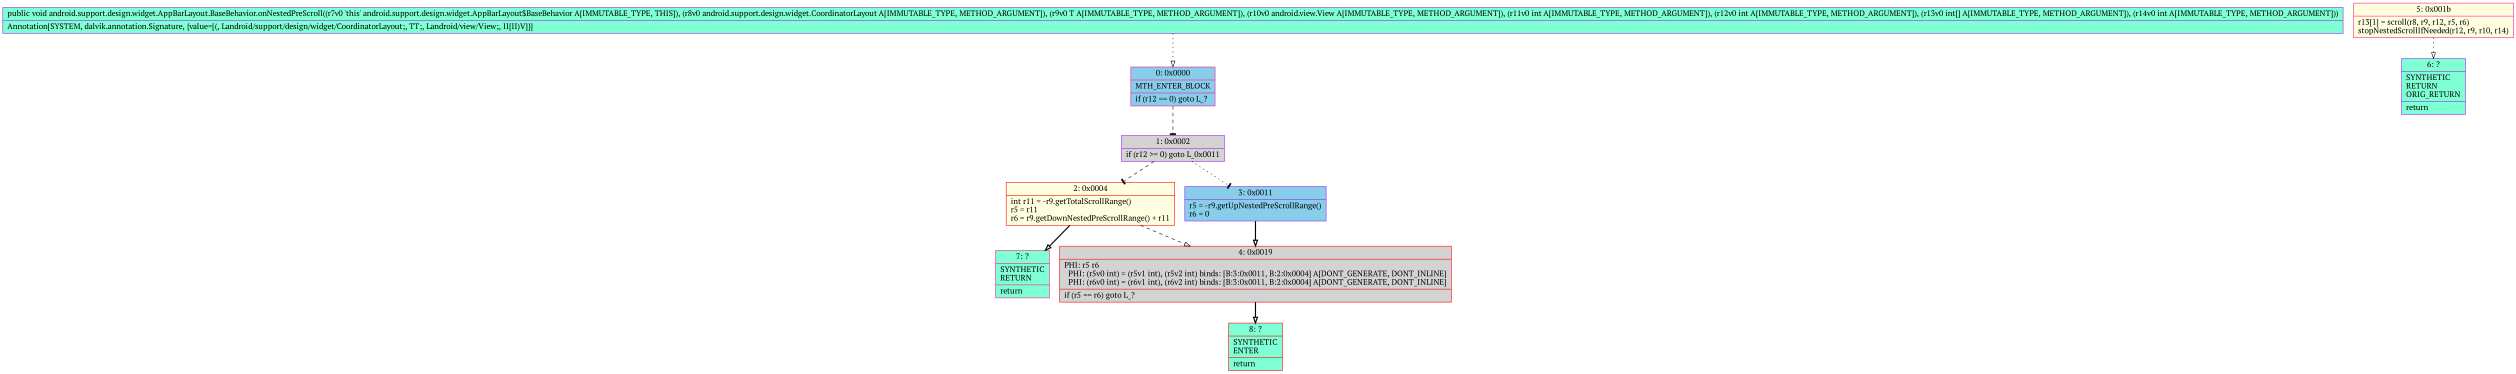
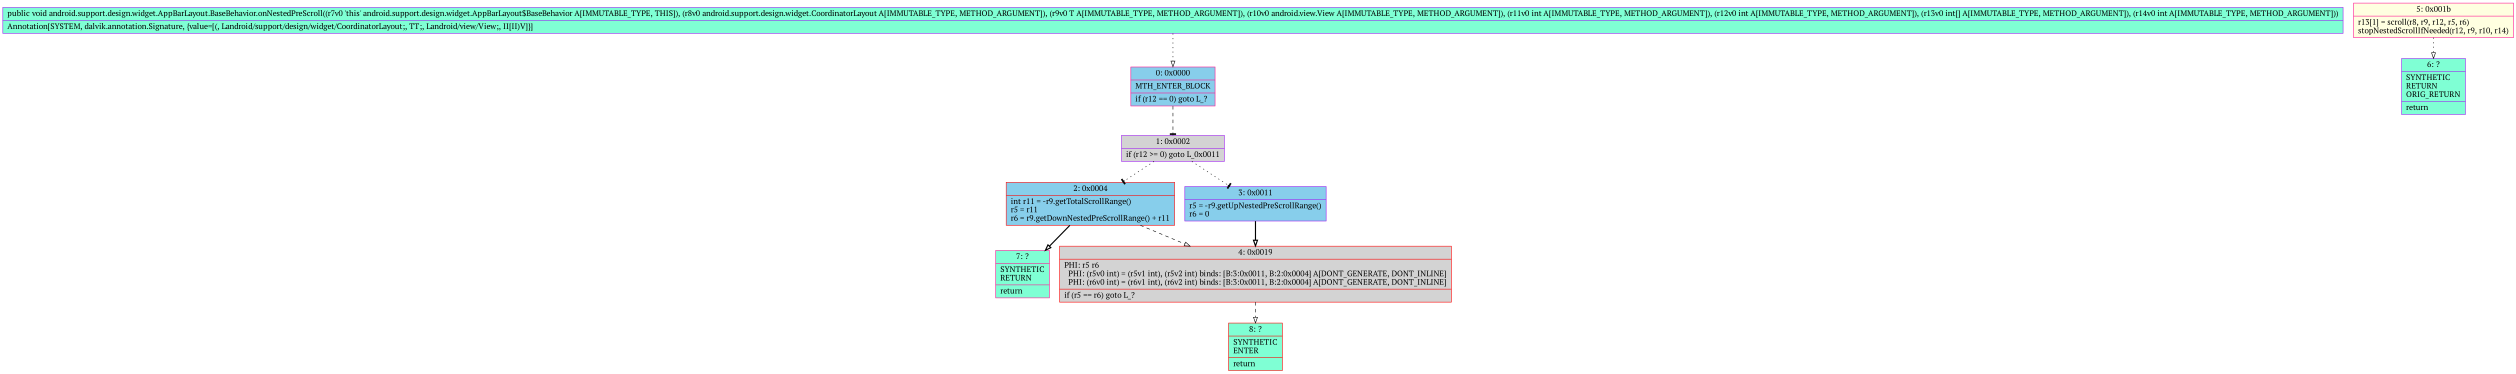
  digraph {
    fontname="PT Serif"
    node [color=purple fillcolor=aquamarine fontname="PT Serif" shape=record style=filled]
    edge [arrowhead=onormal fontname="PT Serif" style=dotted]
    n1 [color=deeppink fillcolor=skyblue label="{0\:\ 0x0000|MTH_ENTER_BLOCK\l|if (r12 == 0) goto L_?\l}"]
    n2 [fillcolor=lightgrey label="{1\:\ 0x0002|if (r12 \>= 0) goto L_0x0011\l}"]
-   n3 [color=red fillcolor=lightyellow label="{2\:\ 0x0004|int r11 = \-r9.getTotalScrollRange()\lr5 = r11\lr6 = r9.getDownNestedPreScrollRange() + r11\l}"]
+   n3 [color=red fillcolor=skyblue label="{2\:\ 0x0004|int r11 = \-r9.getTotalScrollRange()\lr5 = r11\lr6 = r9.getDownNestedPreScrollRange() + r11\l}"]
    n4 [fillcolor=skyblue label="{3\:\ 0x0011|r5 = \-r9.getUpNestedPreScrollRange()\lr6 = 0\l}"]
    n5 [color=deeppink label="{7\:\ ?|SYNTHETIC\lRETURN\l|return\l}"]
    n6 [color=red fillcolor=lightgrey label="{4\:\ 0x0019|PHI: r5 r6 \l  PHI: (r5v0 int) = (r5v1 int), (r5v2 int) binds: [B:3:0x0011, B:2:0x0004] A[DONT_GENERATE, DONT_INLINE]\l  PHI: (r6v0 int) = (r6v1 int), (r6v2 int) binds: [B:3:0x0011, B:2:0x0004] A[DONT_GENERATE, DONT_INLINE]\l|if (r5 == r6) goto L_?\l}"]
    n7 [color=red label="{8\:\ ?|SYNTHETIC\lENTER\l|return\l}"]
    n8 [color=deeppink fillcolor=lightyellow label="{5\:\ 0x001b|r13[1] = scroll(r8, r9, r12, r5, r6)\lstopNestedScrollIfNeeded(r12, r9, r10, r14)\l}"]
    n9 [label="{6\:\ ?|SYNTHETIC\lRETURN\lORIG_RETURN\l|return\l}"]
    n10 [label="{public void android.support.design.widget.AppBarLayout.BaseBehavior.onNestedPreScroll((r7v0 'this' android.support.design.widget.AppBarLayout$BaseBehavior A[IMMUTABLE_TYPE, THIS]), (r8v0 android.support.design.widget.CoordinatorLayout A[IMMUTABLE_TYPE, METHOD_ARGUMENT]), (r9v0 T A[IMMUTABLE_TYPE, METHOD_ARGUMENT]), (r10v0 android.view.View A[IMMUTABLE_TYPE, METHOD_ARGUMENT]), (r11v0 int A[IMMUTABLE_TYPE, METHOD_ARGUMENT]), (r12v0 int A[IMMUTABLE_TYPE, METHOD_ARGUMENT]), (r13v0 int[] A[IMMUTABLE_TYPE, METHOD_ARGUMENT]), (r14v0 int A[IMMUTABLE_TYPE, METHOD_ARGUMENT]))  | Annotation[SYSTEM, dalvik.annotation.Signature, \{value=[(, Landroid\/support\/design\/widget\/CoordinatorLayout;, TT;, Landroid\/view\/View;, II[II)V]\}]\l}"]
    n1 -> n2 [arrowhead=tee style=dashed]
-   n2 -> n3 [arrowhead=tee style=dashed]
+   n2 -> n3 [arrowhead=tee]
    n2 -> n4 [arrowhead=tee]
    n3 -> n5 [style=bold]
    n3 -> n6 [style=dashed]
    n4 -> n6 [style=bold]
-   n6 -> n7 [style=bold]
+   n6 -> n7 [style=dashed]
    n8 -> n9
    n10 -> n1
  }
